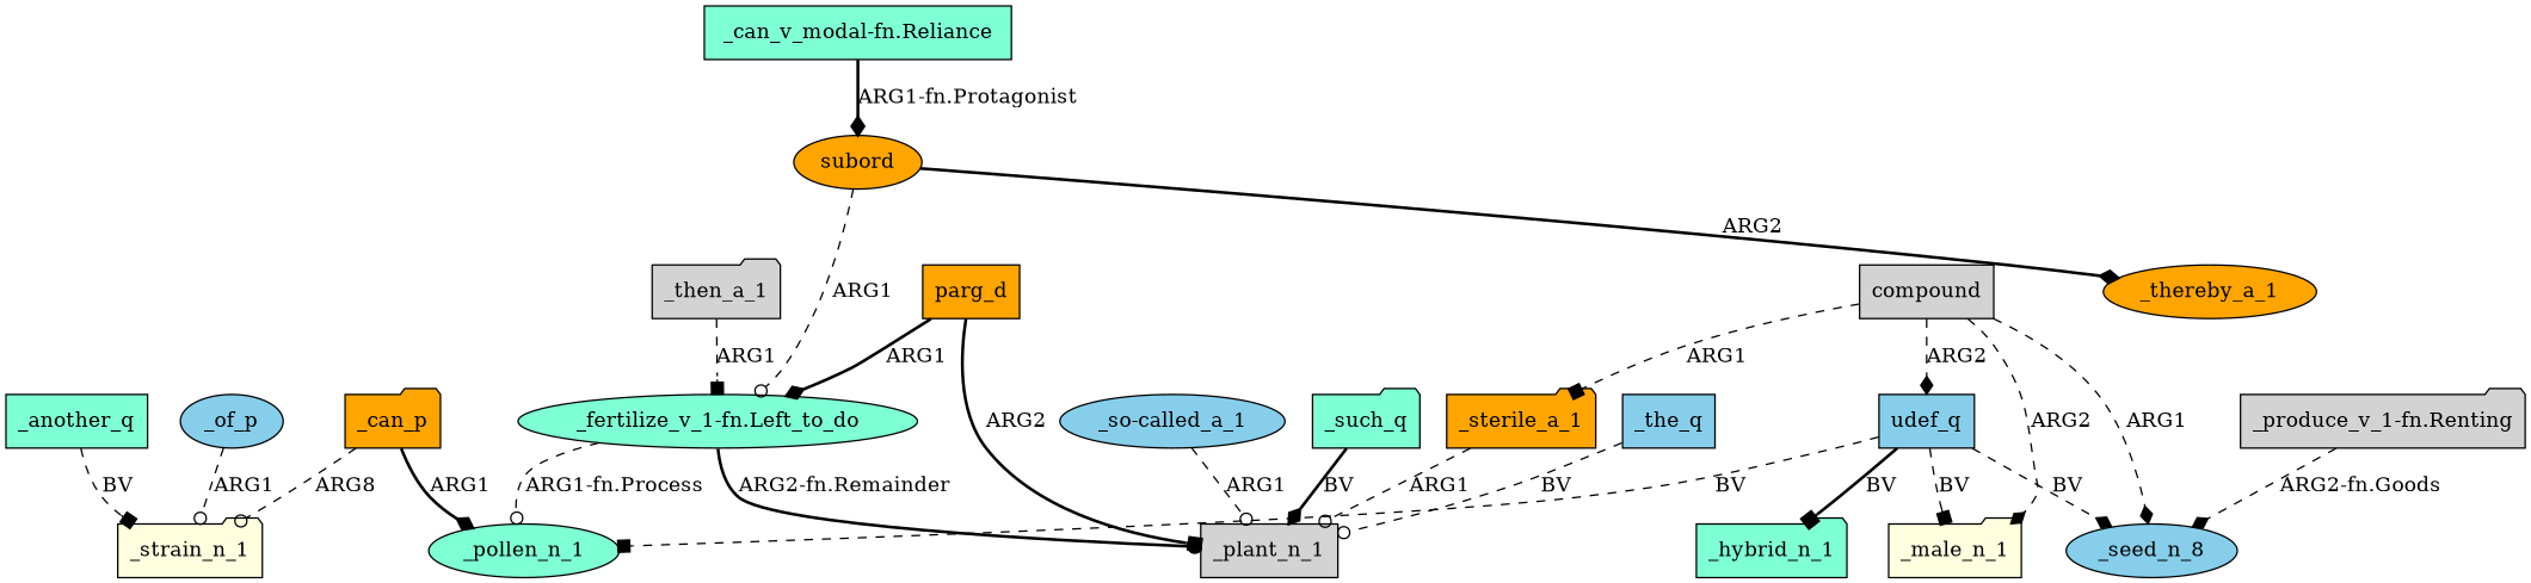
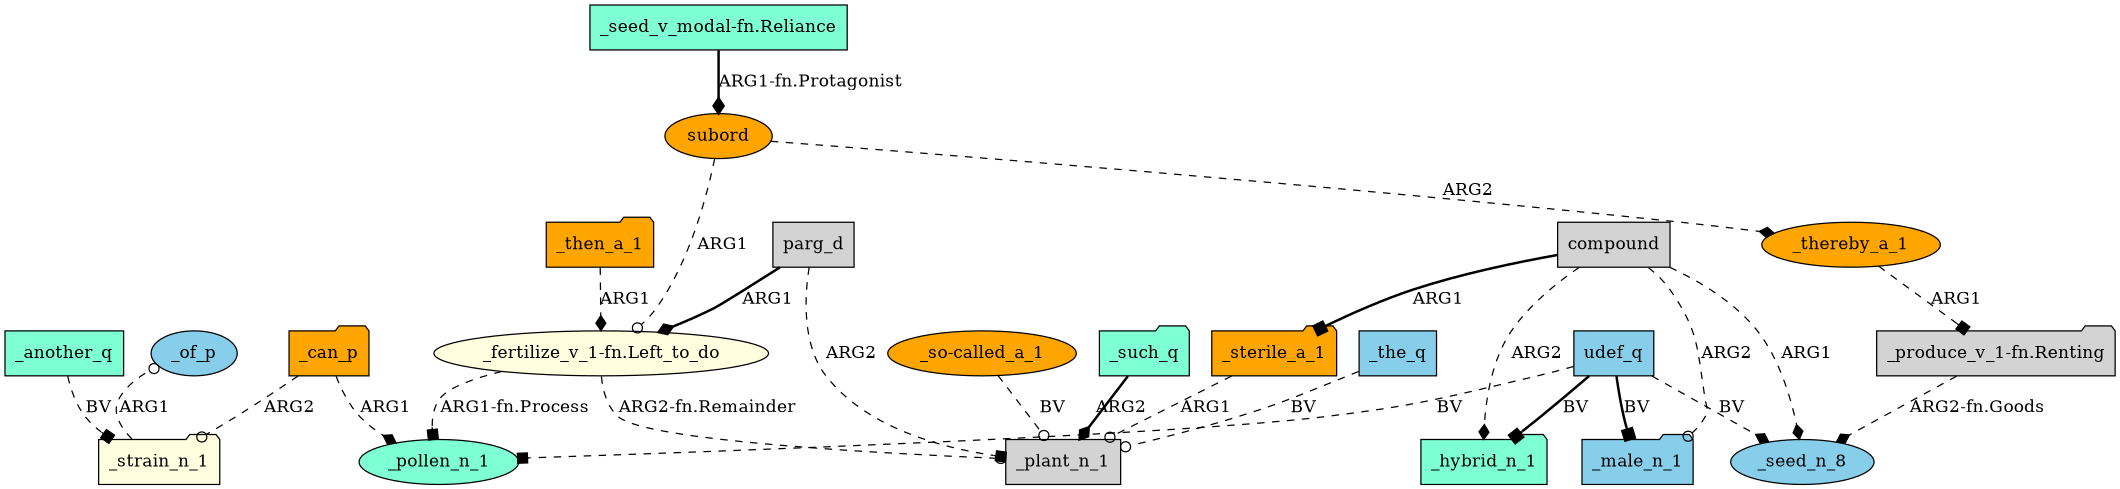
  digraph {
    node [fillcolor=skyblue shape=folder style=filled]
    edge [arrowhead=diamond style=dashed]
    _of_p [shape=ellipse]
    _strain_n_1 [fillcolor=lightyellow]
    _plant_n_1 [fillcolor=lightgrey shape=box]
    _sterile_a_1 [fillcolor=orange]
-   "_so-called_a_1" [shape=ellipse]
+   "_so-called_a_1" [fillcolor=orange shape=ellipse]
    udef_q [shape=box]
-   _male_n_1 [fillcolor=lightyellow]
+   _male_n_1
    _pollen_n_1 [fillcolor=aquamarine shape=ellipse]
    n9 [label=_seed_n_8 shape=ellipse]
    _hybrid_n_1 [fillcolor=aquamarine]
-   _then_a_1 [fillcolor=lightgrey]
-   "_fertilize_v_1-fn.Left_to_do" [fillcolor=aquamarine shape=ellipse]
+   _then_a_1 [fillcolor=orange]
+   "_fertilize_v_1-fn.Left_to_do" [fillcolor=lightyellow shape=ellipse]
    compound [fillcolor=lightgrey shape=box]
    _such_q [fillcolor=aquamarine]
-   parg_d [fillcolor=orange shape=box]
+   parg_d [fillcolor=lightgrey shape=box]
    subord [fillcolor=orange shape=ellipse]
    _thereby_a_1 [fillcolor=orange shape=ellipse]
    "_produce_v_1-fn.Renting" [fillcolor=lightgrey]
    n19 [fillcolor=orange label=_can_p]
-   "_can_v_modal-fn.Reliance" [fillcolor=aquamarine shape=box]
+   "_can_v_modal-fn.Reliance" [fillcolor=aquamarine shape=box label="_seed_v_modal-fn.Reliance"]
    _another_q [fillcolor=aquamarine shape=box]
    _the_q [shape=box]
-   _of_p -> _strain_n_1 [arrowhead=odot label=ARG1]
+   _strain_n_1 -> _of_p [arrowhead=odot label=ARG1]
    _sterile_a_1 -> _plant_n_1 [arrowhead=odot label=ARG1]
-   "_so-called_a_1" -> _plant_n_1 [arrowhead=odot label=ARG1]
-   udef_q -> _male_n_1 [arrowhead=box label=BV]
+   "_so-called_a_1" -> _plant_n_1 [arrowhead=odot label=BV]
+   udef_q -> _male_n_1 [arrowhead=box label=BV style=bold]
    udef_q -> _pollen_n_1 [arrowhead=box label=BV]
    udef_q -> n9 [label=BV]
    udef_q -> _hybrid_n_1 [arrowhead=box label=BV style=bold]
-   _then_a_1 -> "_fertilize_v_1-fn.Left_to_do" [arrowhead=box label=ARG1]
-   "_fertilize_v_1-fn.Left_to_do" -> _plant_n_1 [arrowhead=odot label="ARG2-fn.Remainder" style=bold]
-   "_fertilize_v_1-fn.Left_to_do" -> _pollen_n_1 [arrowhead=odot label="ARG1-fn.Process"]
-   compound -> _sterile_a_1 [arrowhead=box label=ARG1]
-   compound -> _male_n_1 [label=ARG2]
+   _then_a_1 -> "_fertilize_v_1-fn.Left_to_do" [label=ARG1]
+   "_fertilize_v_1-fn.Left_to_do" -> _plant_n_1 [arrowhead=odot label="ARG2-fn.Remainder"]
+   "_fertilize_v_1-fn.Left_to_do" -> _pollen_n_1 [arrowhead=box label="ARG1-fn.Process"]
+   compound -> _sterile_a_1 [arrowhead=box label=ARG1 style=bold]
+   compound -> _male_n_1 [arrowhead=odot label=ARG2]
    compound -> n9 [label=ARG1]
-   compound -> udef_q [label=ARG2]
-   _such_q -> _plant_n_1 [label=BV style=bold]
-   parg_d -> _plant_n_1 [arrowhead=box label=ARG2 style=bold]
+   compound -> _hybrid_n_1 [label=ARG2]
+   _such_q -> _plant_n_1 [label=ARG2 style=bold]
+   parg_d -> _plant_n_1 [arrowhead=box label=ARG2]
    parg_d -> "_fertilize_v_1-fn.Left_to_do" [label=ARG1 style=bold]
    subord -> "_fertilize_v_1-fn.Left_to_do" [arrowhead=odot label=ARG1]
-   subord -> _thereby_a_1 [label=ARG2 style=bold]
+   subord -> _thereby_a_1 [label=ARG2]
+   _thereby_a_1 -> "_produce_v_1-fn.Renting" [arrowhead=box label=ARG1]
    "_produce_v_1-fn.Renting" -> n9 [label="ARG2-fn.Goods"]
-   n19 -> _strain_n_1 [arrowhead=odot label=ARG8]
-   n19 -> _pollen_n_1 [label=ARG1 style=bold]
+   n19 -> _strain_n_1 [arrowhead=odot label=ARG2]
+   n19 -> _pollen_n_1 [label=ARG1]
    "_can_v_modal-fn.Reliance" -> subord [label="ARG1-fn.Protagonist" style=bold]
    _another_q -> _strain_n_1 [arrowhead=box label=BV]
    _the_q -> _plant_n_1 [arrowhead=odot label=BV]
  }
